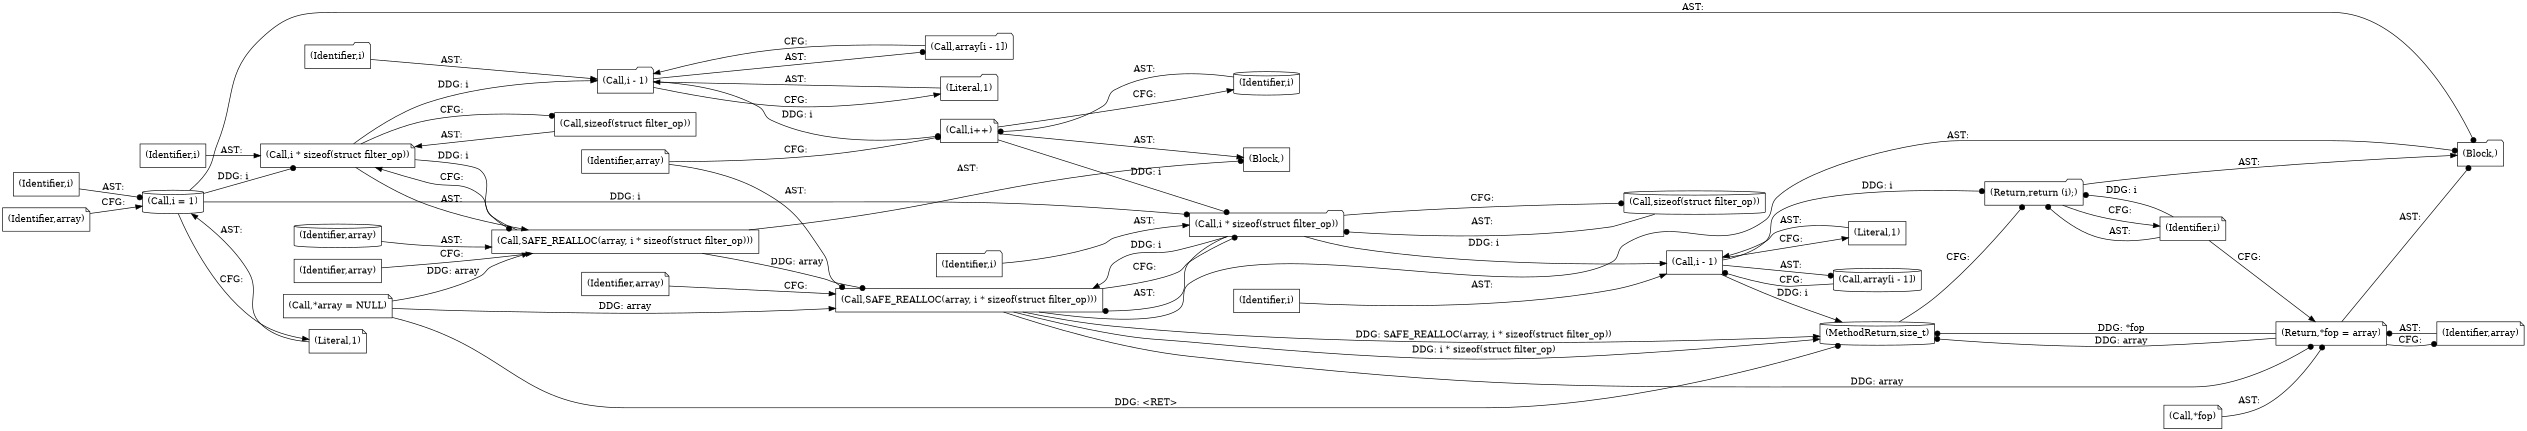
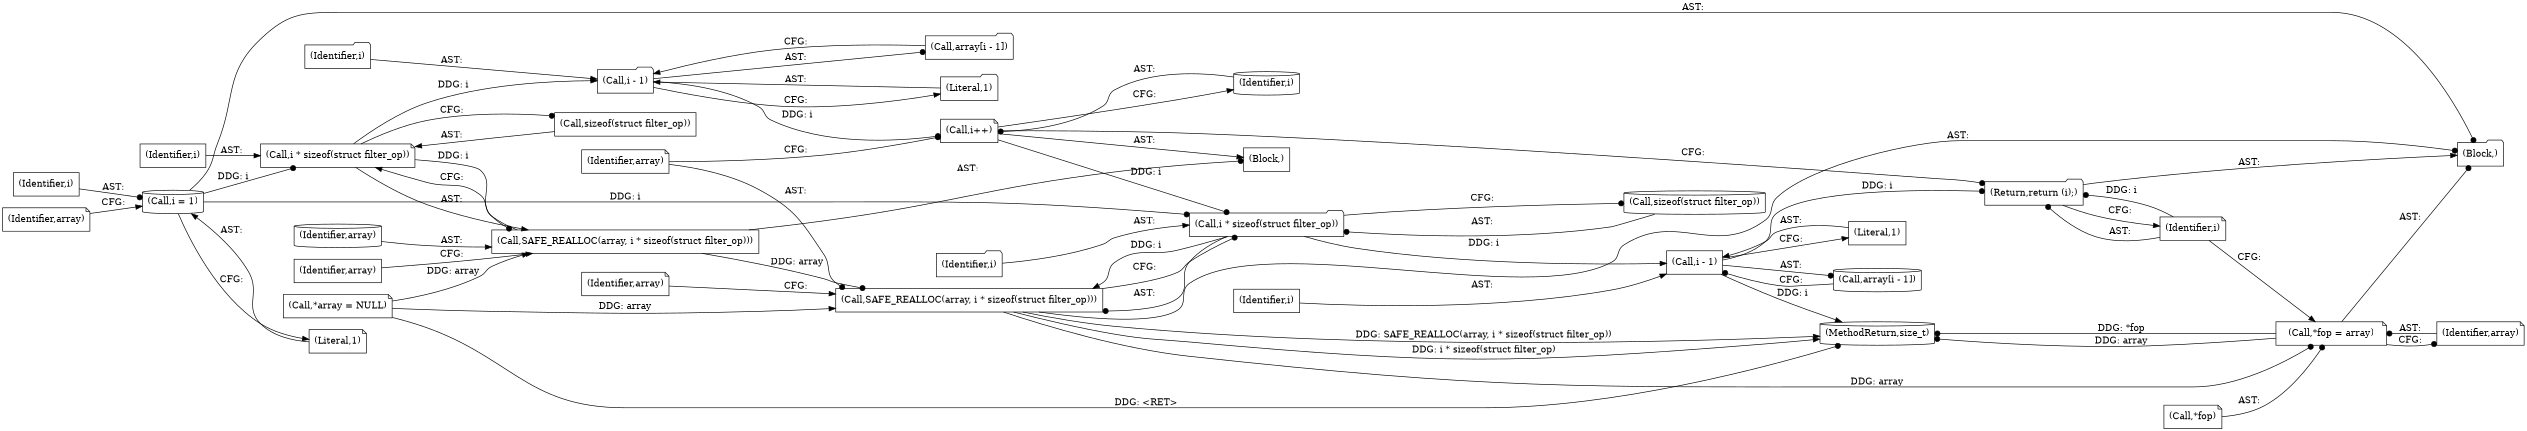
  digraph {
    rankdir=LR
    node [shape=note]
    edge [arrowhead=dot]
    n1 [label="(Call,i * sizeof(struct filter_op))"]
    n2 [label="(Call,SAFE_REALLOC(array, i * sizeof(struct filter_op)))" shape=box]
    n3 [label="(Call,i - 1)" shape=folder]
    n4 [label="(Call,sizeof(struct filter_op))" shape=box]
    n5 [label="(Call,SAFE_REALLOC(array, i * sizeof(struct filter_op)))" shape=box]
    n6 [label="(Block,)" shape=box]
    n7 [label="(Call,i++)"]
    n8 [label="(Call,array[i - 1])" shape=folder]
    n9 [label="(Literal,1)" shape=folder]
    n10 [label="(Call,i = 1)" shape=cylinder]
    n11 [label="(Call,i * sizeof(struct filter_op))" shape=folder]
    n12 [label="(Block,)" shape=folder]
    n13 [label="(Literal,1)"]
    n14 [label="(Call,i - 1)" shape=box]
    n15 [label="(Call,sizeof(struct filter_op))" shape=cylinder]
-   n16 [label="(Return,*fop = array)"]
+   n16 [label="(Call,*fop = array)"]
    n17 [label="(MethodReturn,size_t)" shape=cylinder]
    n18 [label="(Identifier,array)"]
    n19 [label="(Return,return (i);)" shape=folder]
    n20 [label="(Identifier,i)" shape=cylinder]
    n21 [label="(Literal,1)" shape=box]
    n22 [label="(Call,array[i - 1])" shape=cylinder]
    n23 [label="(Identifier,i)"]
    n24 [label="(Identifier,i)" shape=box]
    n25 [label="(Identifier,i)" shape=box]
    n26 [label="(Call,*fop)"]
    n27 [label="(Identifier,array)" shape=box]
    n28 [label="(Call,*array = NULL)"]
    n29 [label="(Identifier,array)"]
    n30 [label="(Identifier,i)" shape=folder]
    n31 [label="(Identifier,i)" shape=box]
    n32 [label="(Identifier,array)"]
    n33 [label="(Identifier,array)"]
    n34 [label="(Identifier,array)" shape=cylinder]
    n35 [label="(Identifier,i)" shape=folder]
    n1 -> n2 [arrowhead=normal label="AST: "]
    n1 -> n2 [label="DDG: i"]
    n1 -> n3 [arrowhead=normal label="DDG: i"]
    n1 -> n4 [label="CFG: "]
    n2 -> n1 [arrowhead=normal label="CFG: "]
    n2 -> n5 [label="DDG: array"]
    n2 -> n6 [label="AST: "]
    n3 -> n7 [label="DDG: i"]
    n3 -> n8 [label="AST: "]
    n3 -> n9 [arrowhead=normal label="CFG: "]
    n4 -> n1 [arrowhead=normal label="AST: "]
    n5 -> n11 [label="CFG: "]
    n5 -> n12 [label="AST: "]
    n5 -> n16 [label="DDG: array"]
    n5 -> n17 [arrowhead=normal label="DDG: SAFE_REALLOC(array, i * sizeof(struct filter_op))"]
    n5 -> n17 [arrowhead=normal label="DDG: i * sizeof(struct filter_op)"]
    n7 -> n6 [arrowhead=normal label="AST: "]
    n7 -> n11 [label="DDG: i"]
    n7 -> n20 [arrowhead=normal label="CFG: "]
    n8 -> n3 [arrowhead=normal label="CFG: "]
    n9 -> n3 [arrowhead=normal label="AST: "]
    n10 -> n1 [label="DDG: i"]
    n10 -> n11 [label="DDG: i"]
    n10 -> n12 [label="AST: "]
    n10 -> n13 [arrowhead=normal label="CFG: "]
    n11 -> n5 [label="AST: "]
    n11 -> n5 [arrowhead=normal label="DDG: i"]
    n11 -> n14 [arrowhead=normal label="DDG: i"]
    n11 -> n15 [label="CFG: "]
    n13 -> n10 [arrowhead=normal label="AST: "]
    n14 -> n17 [arrowhead=normal label="DDG: i"]
    n14 -> n19 [label="DDG: i"]
    n14 -> n21 [arrowhead=normal label="CFG: "]
    n14 -> n22 [label="AST: "]
    n15 -> n11 [label="AST: "]
    n16 -> n12 [label="AST: "]
    n16 -> n17 [label="DDG: *fop"]
    n16 -> n17 [label="DDG: array"]
    n16 -> n18 [label="CFG: "]
-   n17 -> n19 [label="CFG: "]
+   n7 -> n19 [label="CFG: "]
    n18 -> n16 [label="AST: "]
    n19 -> n12 [arrowhead=normal label="AST: "]
    n19 -> n23 [arrowhead=normal label="CFG: "]
    n20 -> n7 [label="AST: "]
    n21 -> n14 [arrowhead=normal label="AST: "]
    n22 -> n14 [label="CFG: "]
    n23 -> n16 [arrowhead=normal label="CFG: "]
    n23 -> n19 [label="AST: "]
    n23 -> n19 [label="DDG: i"]
    n24 -> n10 [label="AST: "]
    n25 -> n1 [arrowhead=normal label="AST: "]
    n26 -> n16 [label="AST: "]
    n27 -> n2 [arrowhead=normal label="CFG: "]
    n28 -> n2 [arrowhead=normal label="DDG: array"]
    n28 -> n5 [arrowhead=normal label="DDG: array"]
    n28 -> n17 [label="DDG: <RET>"]
    n29 -> n10 [arrowhead=normal label="CFG: "]
    n30 -> n11 [arrowhead=normal label="AST: "]
    n31 -> n14 [arrowhead=normal label="AST: "]
    n32 -> n5 [arrowhead=normal label="CFG: "]
    n33 -> n5 [label="AST: "]
    n33 -> n7 [label="CFG: "]
    n34 -> n2 [arrowhead=normal label="AST: "]
    n35 -> n3 [arrowhead=normal label="AST: "]
  }
